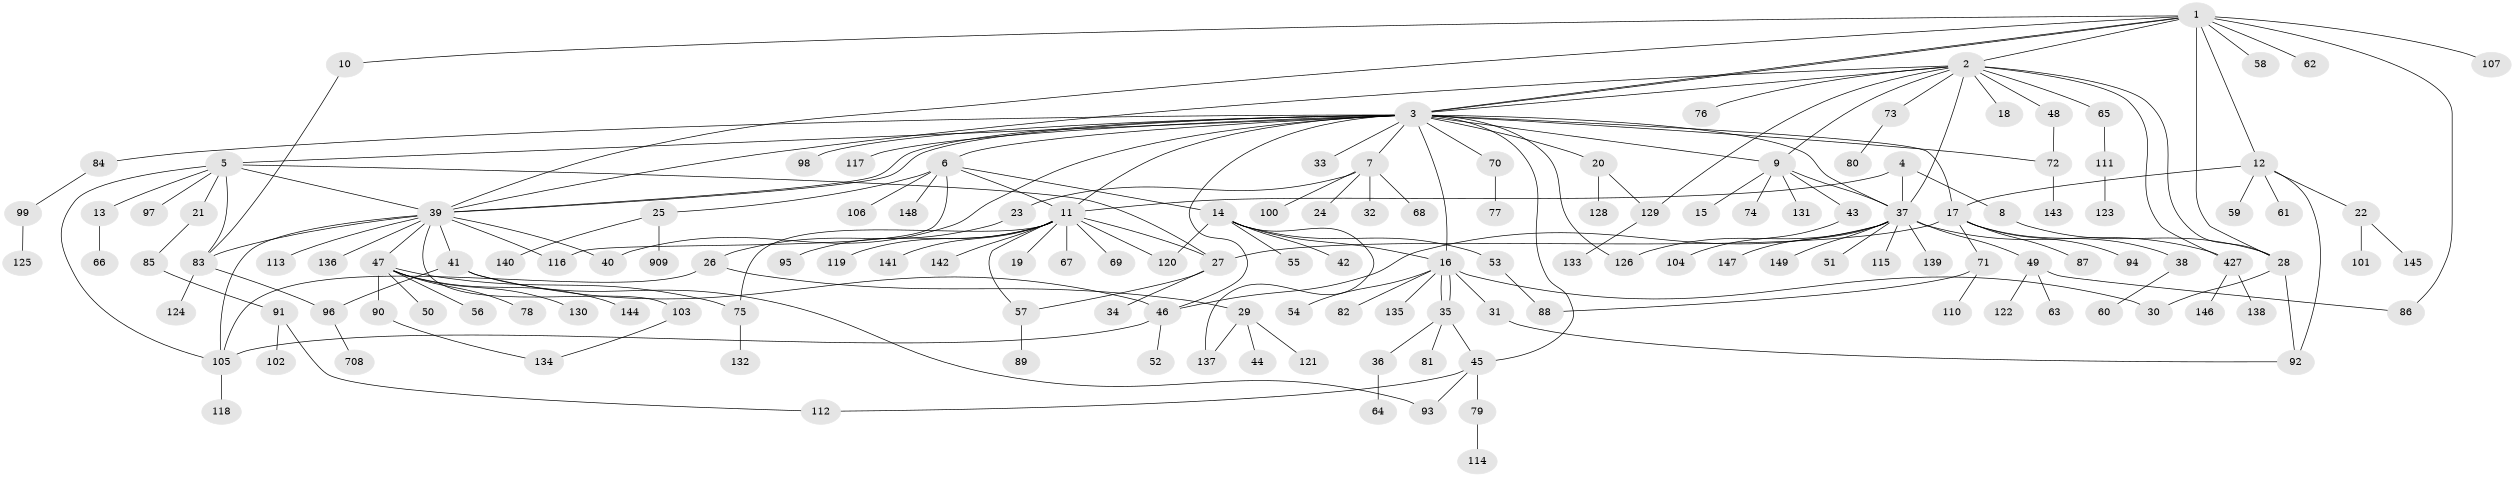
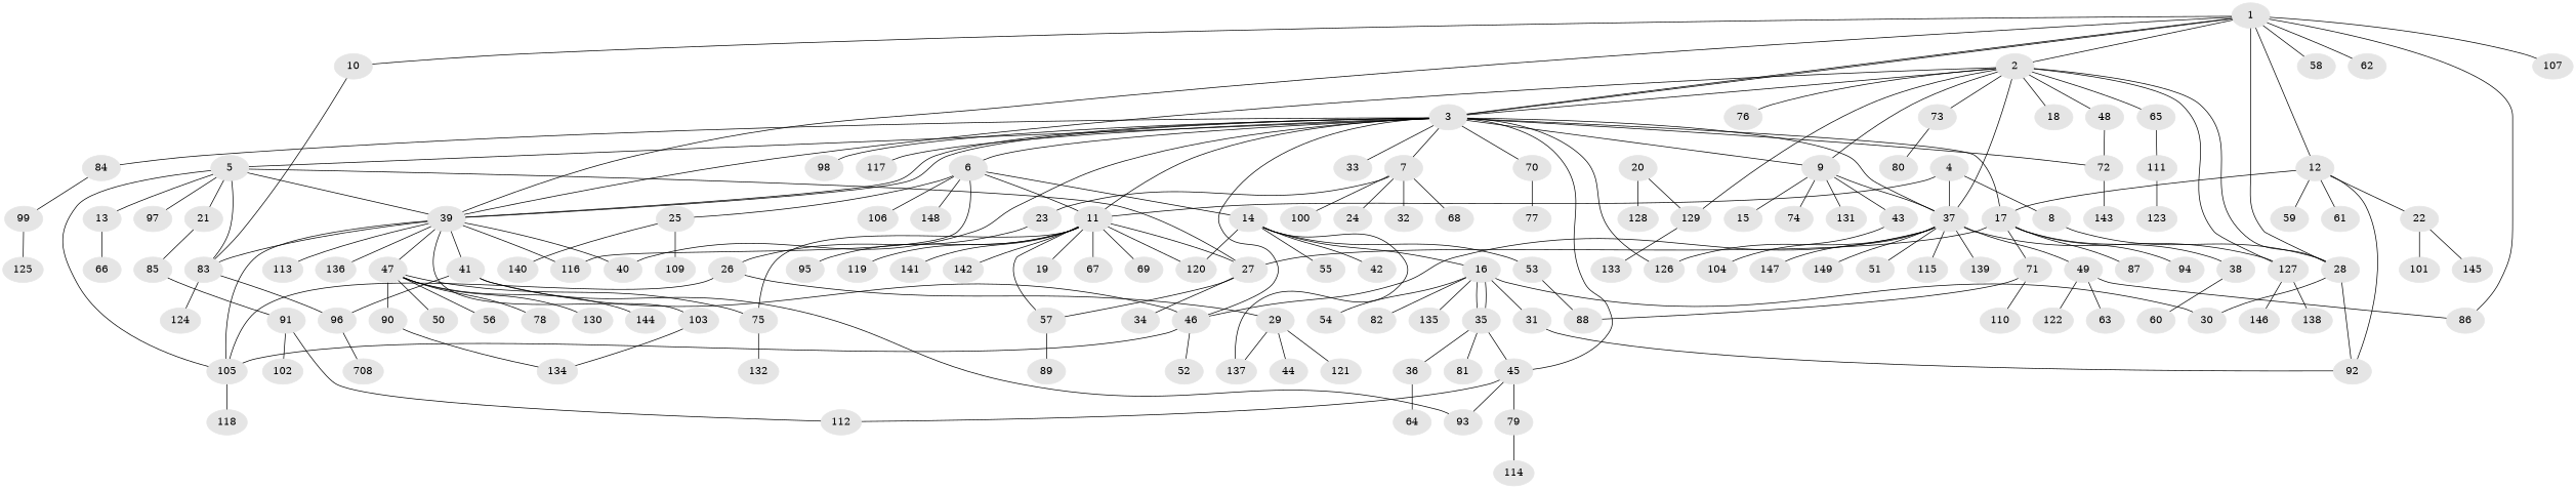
  graph {
    node [color=gray90 style=filled]
    1
    2
    3
    10
    12
    28
    39
    58
    62
    86
    107
    9
    18
    37
    48
    65
    73
    76
-   127 [label=427]
+   127
    129
    5
    6
    7
    11
    16
    17
    20
    33
    40
    45
    46
    70
    72
    84
    98
    117
    126
    83
    22
    59
    61
    92
    30
    105
    116
    41
    47
    103
    113
    136
    15
    43
    74
    131
    49
    51
    115
    139
    147
    149
    111
    80
    138
    146
    133
    4
    8
    13
    21
    27
    97
    14
    25
    106
    148
    23
    24
    32
    68
    100
    19
    57
    67
    69
    75
    95
    119
    120
    141
    142
    31
    35
    54
    82
    135
    38
    71
    87
    94
    128
    93
    79
    112
    52
    77
    143
    99
    66
    85
    34
    96
    124
    118
    42
    53
    55
    137
-   109 [label=909]
+   109
    140
    26
    104
    89
    132
    101
    145
    88
    36
    81
    60
    110
    91
    29
    44
    121
    64
    63
    122
    50
    56
    78
    90
    130
    144
    134
    n145 [label=708]
    114
    123
    125
    102
    1 -- 2
    1 -- 3
    1 -- 3
    1 -- 10
    1 -- 12
    1 -- 28
    1 -- 39
    1 -- 58
    1 -- 62
    1 -- 86
    1 -- 107
    2 -- 3
    2 -- 28
    2 -- 39
    2 -- 9
    2 -- 18
    2 -- 37
    2 -- 48
    2 -- 65
    2 -- 73
    2 -- 76
    2 -- 127
    2 -- 129
    3 -- 39
    3 -- 39
    3 -- 9
    3 -- 37
    3 -- 5
    3 -- 6
    3 -- 7
    3 -- 11
-   3 -- 16
    3 -- 17
-   3 -- 20
    3 -- 33
    3 -- 40
    3 -- 45
    3 -- 46
    3 -- 70
    3 -- 72
    3 -- 84
    3 -- 98
    3 -- 117
    3 -- 126
    10 -- 83
    12 -- 17
    12 -- 22
    12 -- 59
    12 -- 61
    12 -- 92
    28 -- 92
    28 -- 30
    39 -- 40
    39 -- 83
    39 -- 105
    39 -- 116
    39 -- 41
    39 -- 47
    39 -- 103
    39 -- 113
    39 -- 136
    9 -- 37
    9 -- 15
    9 -- 43
    9 -- 74
    9 -- 131
    37 -- 127
    37 -- 46
    37 -- 126
    37 -- 49
    37 -- 51
    37 -- 115
    37 -- 139
    37 -- 147
    37 -- 149
    48 -- 72
    65 -- 111
    73 -- 80
    127 -- 138
    127 -- 146
    129 -- 133
    5 -- 39
    5 -- 83
    5 -- 105
    5 -- 13
    5 -- 21
    5 -- 27
    5 -- 97
    6 -- 11
    6 -- 116
    6 -- 14
    6 -- 25
    6 -- 106
    6 -- 148
    7 -- 23
    7 -- 24
    7 -- 32
    7 -- 68
    7 -- 100
    11 -- 27
    11 -- 19
    11 -- 57
    11 -- 67
    11 -- 69
    11 -- 75
    11 -- 95
    11 -- 119
    11 -- 120
    11 -- 141
    11 -- 142
    16 -- 30
    16 -- 31
    16 -- 35
    16 -- 35
    16 -- 54
    16 -- 82
    16 -- 135
    17 -- 27
    17 -- 38
    17 -- 71
    17 -- 87
    17 -- 94
    20 -- 129
    20 -- 128
    45 -- 93
    45 -- 79
    45 -- 112
    46 -- 105
    46 -- 52
    70 -- 77
    72 -- 143
    84 -- 99
    83 -- 96
    83 -- 124
    22 -- 101
    22 -- 145
    105 -- 118
    41 -- 46
    41 -- 93
    41 -- 96
    47 -- 75
    47 -- 50
    47 -- 56
    47 -- 78
    47 -- 90
    47 -- 130
    47 -- 144
    103 -- 134
    43 -- 104
    49 -- 86
    49 -- 63
    49 -- 122
    111 -- 123
    4 -- 37
    4 -- 11
    4 -- 8
    8 -- 28
    13 -- 66
    21 -- 85
    27 -- 57
    27 -- 34
    14 -- 16
    14 -- 120
    14 -- 42
    14 -- 53
    14 -- 55
    14 -- 137
    25 -- 109
    25 -- 140
    23 -- 26
    57 -- 89
    75 -- 132
    31 -- 92
    35 -- 45
    35 -- 36
    35 -- 81
    38 -- 60
    71 -- 88
    71 -- 110
    79 -- 114
    99 -- 125
    85 -- 91
    96 -- n145
    53 -- 88
    26 -- 105
    26 -- 29
    36 -- 64
    91 -- 112
    91 -- 102
    29 -- 137
    29 -- 44
    29 -- 121
    90 -- 134
  }
